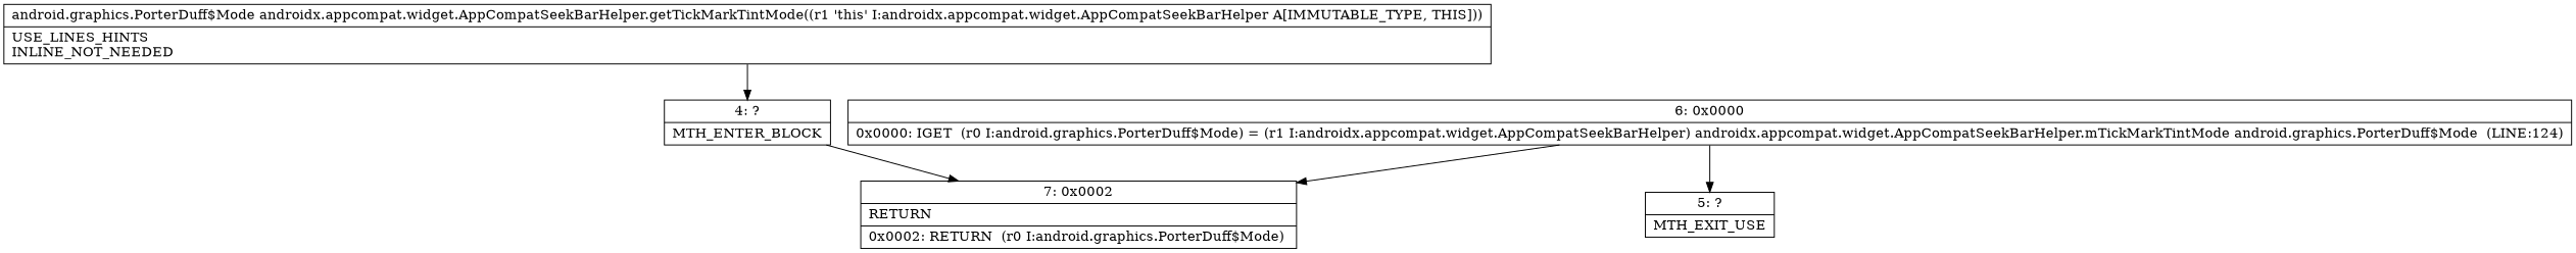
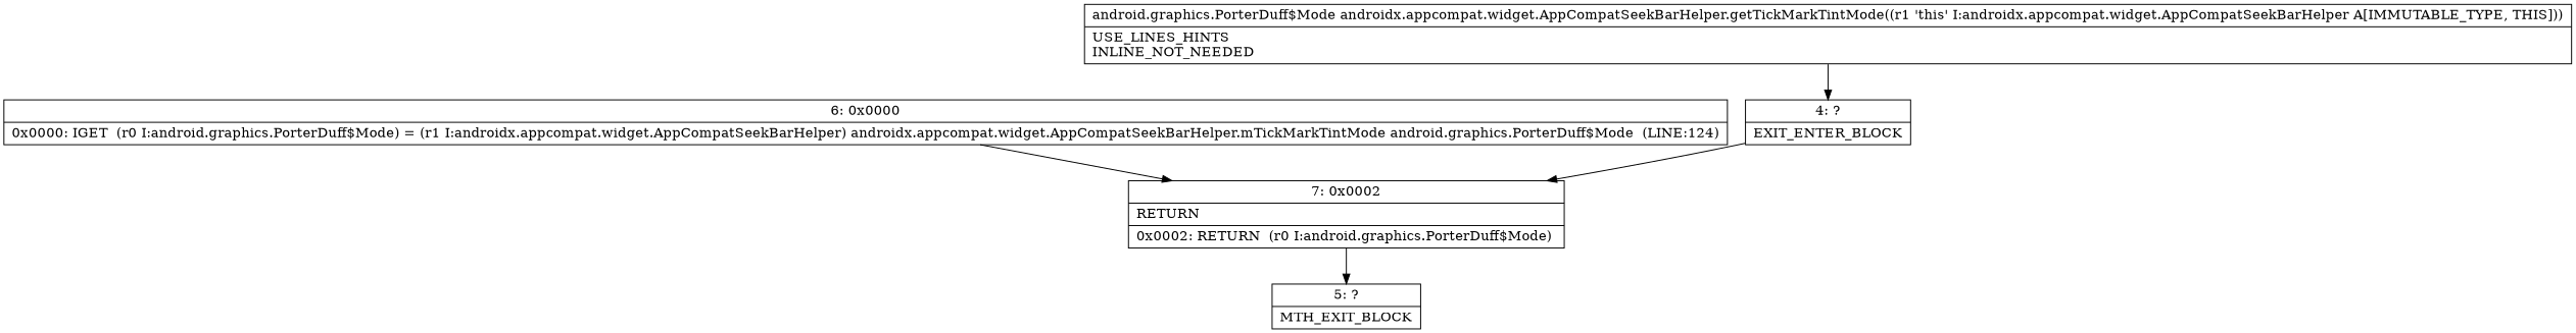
  digraph {
    node [shape=record]
-   n1 [label="{4\:\ ?|MTH_ENTER_BLOCK\l}"]
+   n1 [label="{4\:\ ?|EXIT_ENTER_BLOCK\l}"]
    n2 [label="{7\:\ 0x0002|RETURN\l|0x0002: RETURN  (r0 I:android.graphics.PorterDuff$Mode) \l}"]
    n3 [label="{6\:\ 0x0000|0x0000: IGET  (r0 I:android.graphics.PorterDuff$Mode) = (r1 I:androidx.appcompat.widget.AppCompatSeekBarHelper) androidx.appcompat.widget.AppCompatSeekBarHelper.mTickMarkTintMode android.graphics.PorterDuff$Mode  (LINE:124)\l}"]
-   n4 [label="{5\:\ ?|MTH_EXIT_USE\l}"]
+   n4 [label="{5\:\ ?|MTH_EXIT_BLOCK\l}"]
    n5 [label="{android.graphics.PorterDuff$Mode androidx.appcompat.widget.AppCompatSeekBarHelper.getTickMarkTintMode((r1 'this' I:androidx.appcompat.widget.AppCompatSeekBarHelper A[IMMUTABLE_TYPE, THIS]))  | USE_LINES_HINTS\lINLINE_NOT_NEEDED\l}"]
    n1 -> n2
-   n3 -> n4
+   n2 -> n4
    n3 -> n2
    n5 -> n1
  }
